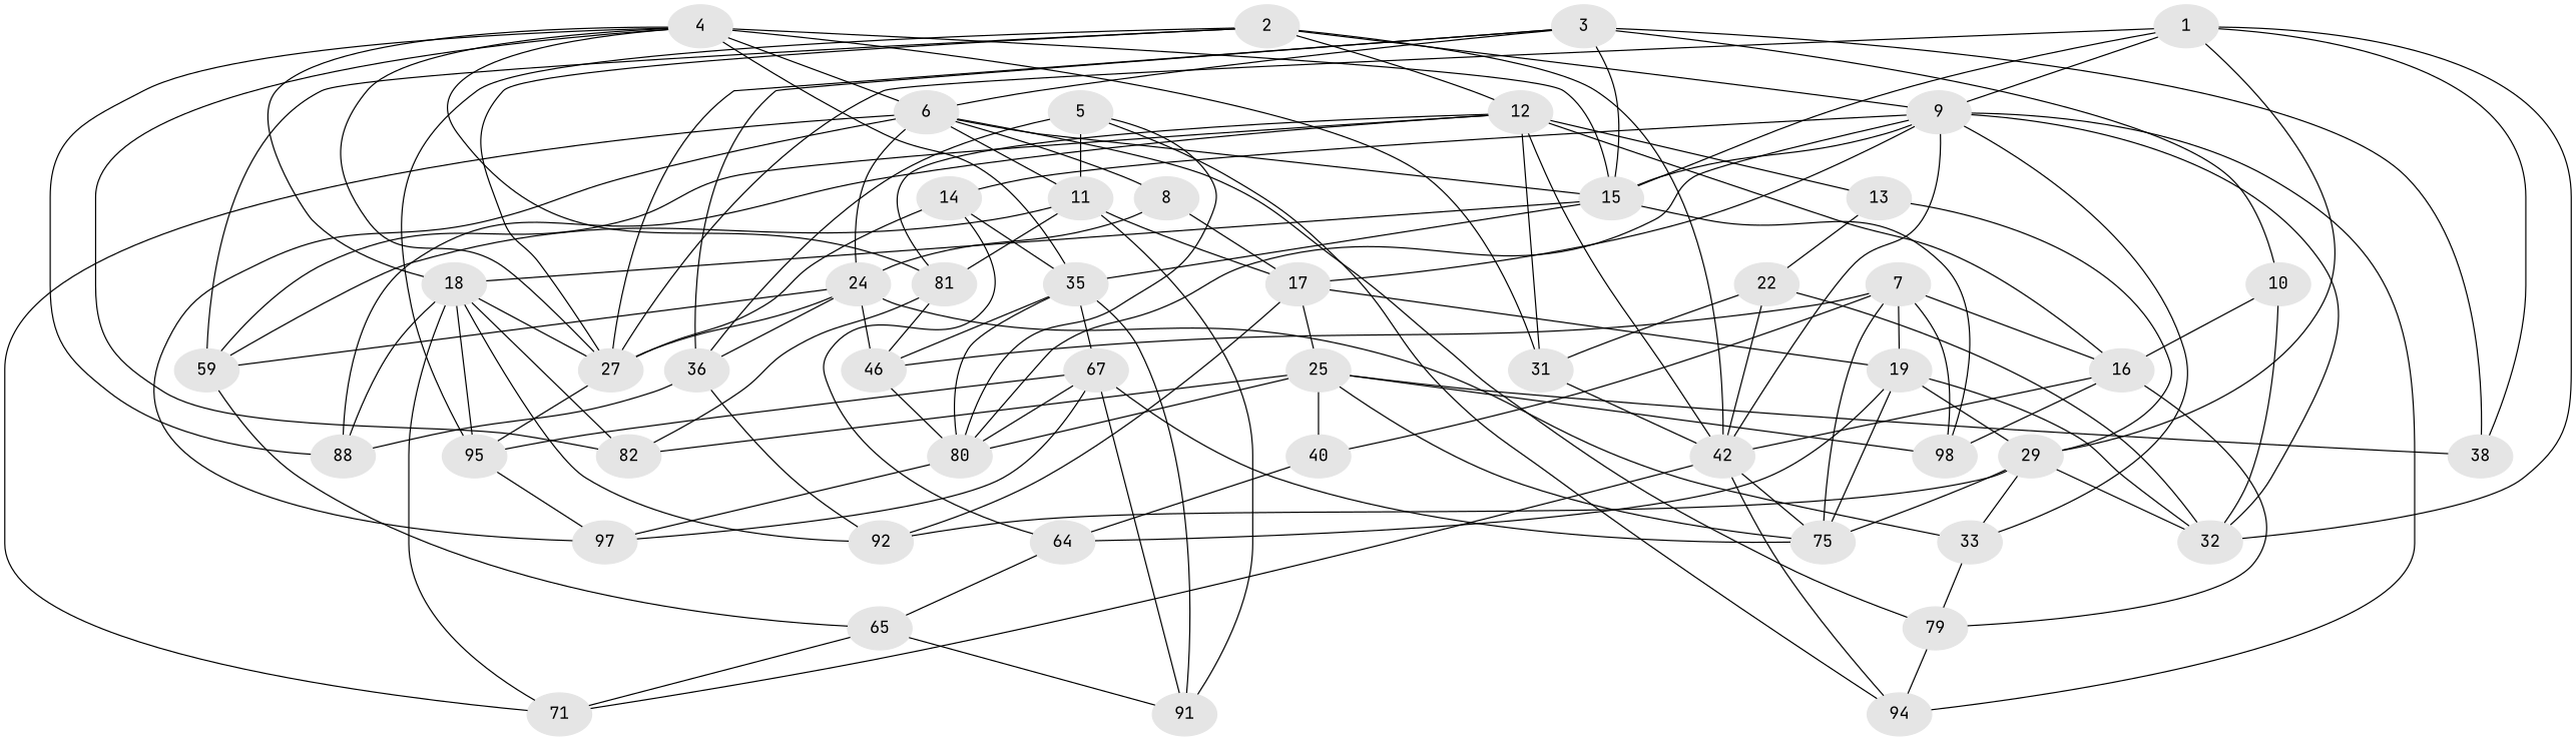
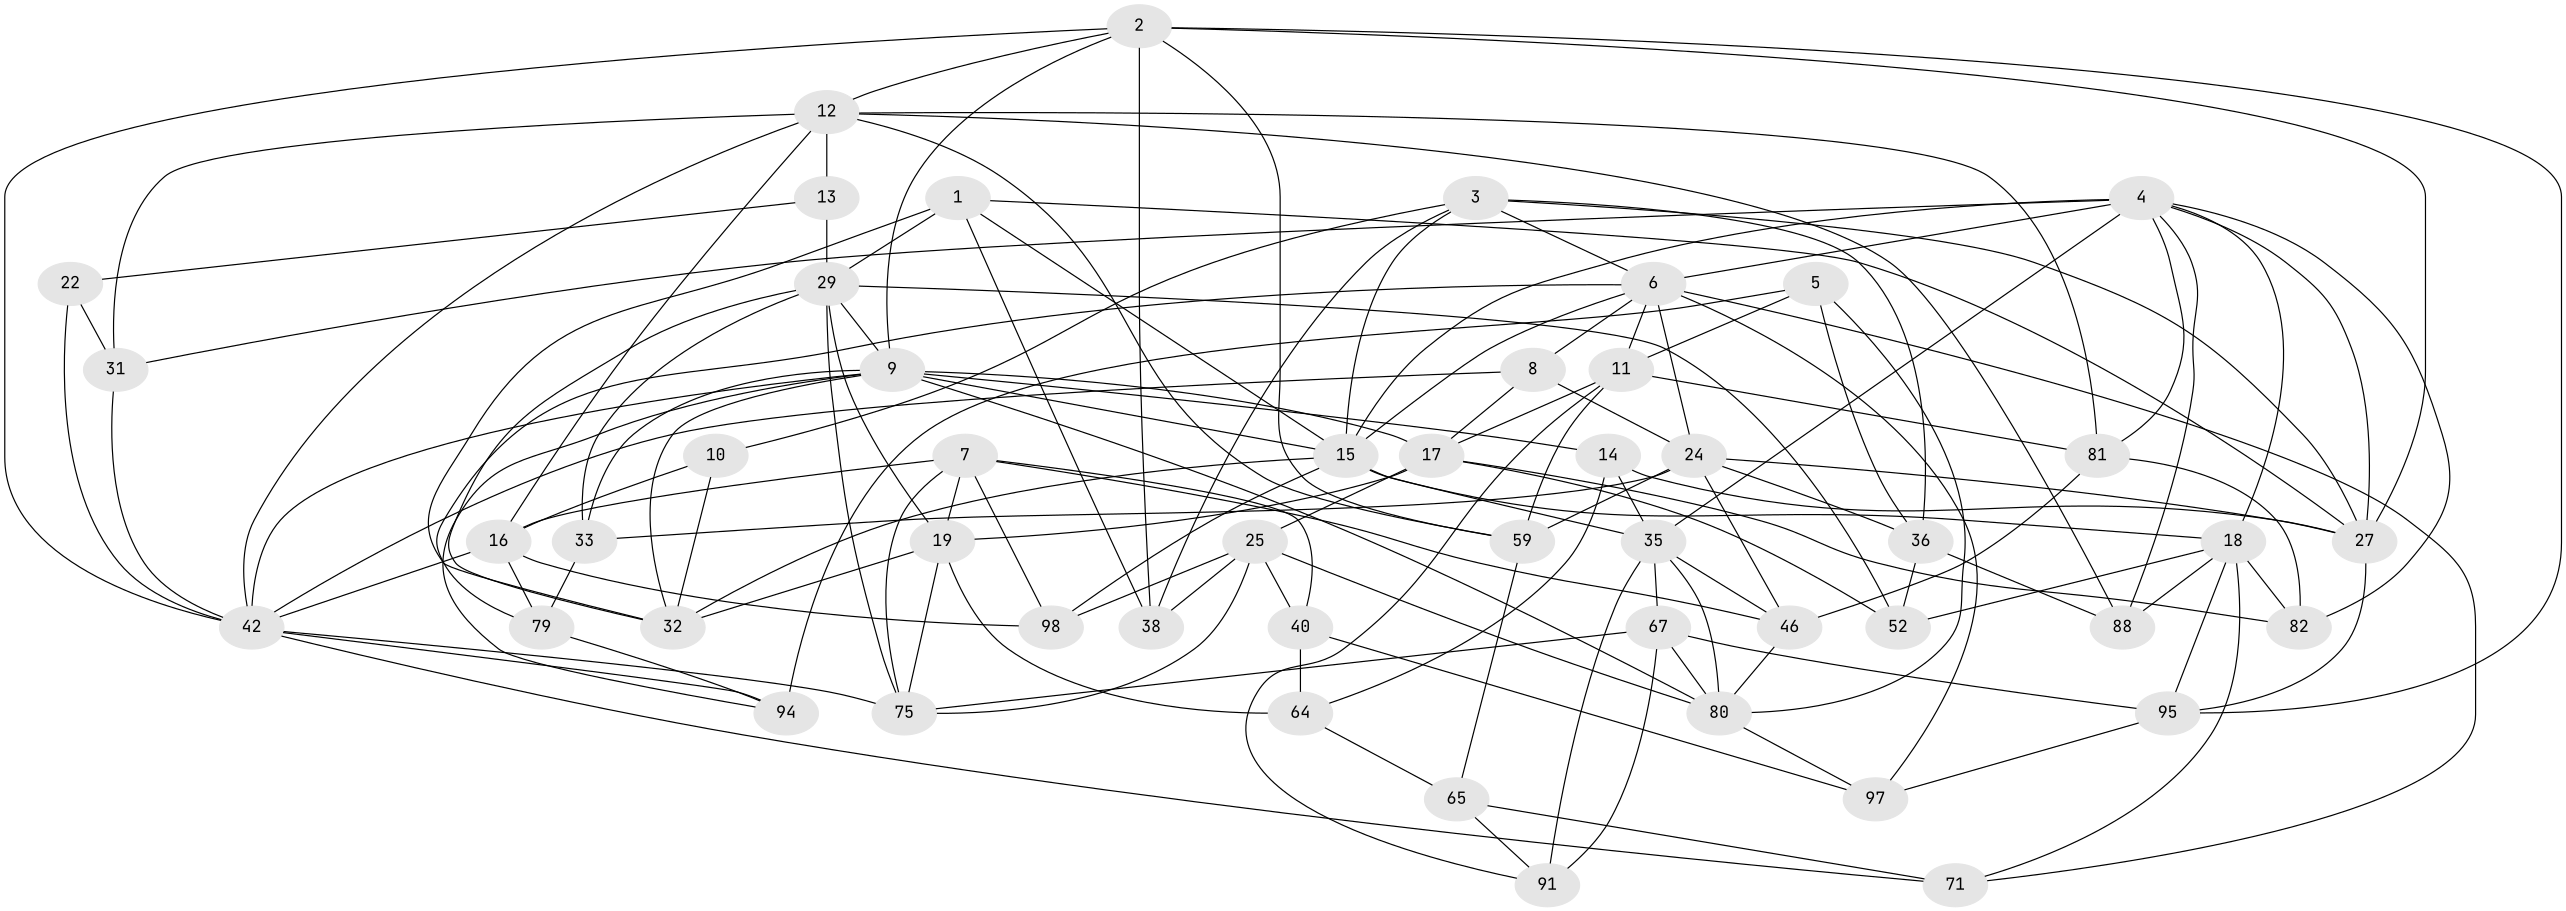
  graph {
    fontname="JetBrains Mono"
    node [color=gray90 fontname="JetBrains Mono" style=filled]
    edge [fontname="JetBrains Mono"]
    1 [super="+49"]
    9 [super="+66+51+63"]
    15 [super="+62+20"]
    27 [super="+36"]
    29 [super="+84+78"]
    32 [super="+44"]
    38
    42 [super="+58+96+53"]
    80 [super="+89+83"]
    94
    17 [super="+56"]
    14
    33
    18 [super="+55"]
    35 [super="+47+86"]
    98
    95
    75 [super="+99"]
-   92
+   92 [label=52]
    2 [super="+101+93"]
    12 [super="+45+23"]
    59 [super="+87"]
    13
    n24 [label=81 super="+37"]
    31 [super="+60"]
    n26 [label=88]
    16 [super="+57"]
    22
    71
    65
    97
    3 [super="+69"]
    6 [super="+100+76+88"]
    10 [super="+52"]
    n35 [label=36 super="+48"]
    11 [super="+43"]
    8
    24 [super="+28"]
    79
    4 [super="+102+39+70+74"]
    82
    46 [super="+73"]
    67 [super="+81"]
    91
    5 [super="+34"]
    7 [super="+30"]
    19 [super="+50"]
    40
    64
    25 [super="+41"]
-   1 -- 9
+   29 -- 9
    1 -- 15
    1 -- 27
    1 -- 29
    1 -- 32
    1 -- 38
    9 -- 15
    9 -- 32
    9 -- 42
    9 -- 80
    9 -- 94
    9 -- 17
    9 -- 14
    9 -- 33
-   22 -- 32
+   15 -- 32
    15 -- 18
    15 -- 35
    15 -- 98
    27 -- 95
    29 -- 32
    29 -- 33
    29 -- 75
    29 -- 92
    42 -- 94
    42 -- 75
    42 -- 71
    80 -- 97
    17 -- 92
    17 -- 19
    17 -- 25
    14 -- 27
    14 -- 35
    14 -- 64
    33 -- 79
-   18 -- 27
    18 -- 95
    18 -- 92
    18 -- n26
    18 -- 71
    18 -- 82
    35 -- 80
    35 -- 46
    35 -- 67
    35 -- 91
    95 -- 97
    2 -- 9
    2 -- 27
+   2 -- 38
    2 -- 42
    2 -- 95
    2 -- 12
    2 -- 59
    12 -- 42
    12 -- 59
    12 -- 13
    12 -- n24
    12 -- 31
    12 -- n26
    12 -- 16
    59 -- 65
    13 -- 29
    13 -- 22
    n24 -- 82
    n24 -- 46 [weight=2]
    31 -- 42
    16 -- 42
    16 -- 98
    16 -- 79
    22 -- 42
    22 -- 31
    65 -- 71
    65 -- 91
    3 -- 15
    3 -- 27
    3 -- 38
    3 -- 6
    3 -- 10
    3 -- n35
    6 -- 15
    6 -- 71
    6 -- 97
    6 -- 11
    6 -- 8
    6 -- 24
    6 -- 79
    10 -- 32
    10 -- 16
    n35 -- 92
    n35 -- n26
    11 -- 17
    11 -- 59
    11 -- n24
    11 -- 91
+   8 -- 42
    8 -- 17
    8 -- 24
    24 -- 27
    24 -- 33
    24 -- 59
    24 -- n35
    24 -- 46
    79 -- 94
    4 -- 15 [weight=2]
    4 -- 27
    4 -- 18
    4 -- 35
    4 -- n24
    4 -- 31 [weight=2]
    4 -- n26
    4 -- 6 [weight=2]
    4 -- 82
    46 -- 80
    67 -- 80
    67 -- 95
    67 -- 75
    67 -- 91
    5 -- 80
    5 -- 94
    5 -- n35 [weight=2]
    5 -- 11
    7 -- 98
    7 -- 75
    7 -- 16
    7 -- 46
    7 -- 19
    7 -- 40
    19 -- 29
    19 -- 32
    19 -- 75
    19 -- 64
-   67 -- 97
+   40 -- 97
    40 -- 64
    64 -- 65
    25 -- 38
    25 -- 80 [weight=2]
    25 -- 98
    25 -- 75
-   25 -- 82
+   17 -- 82
    25 -- 40
  }
